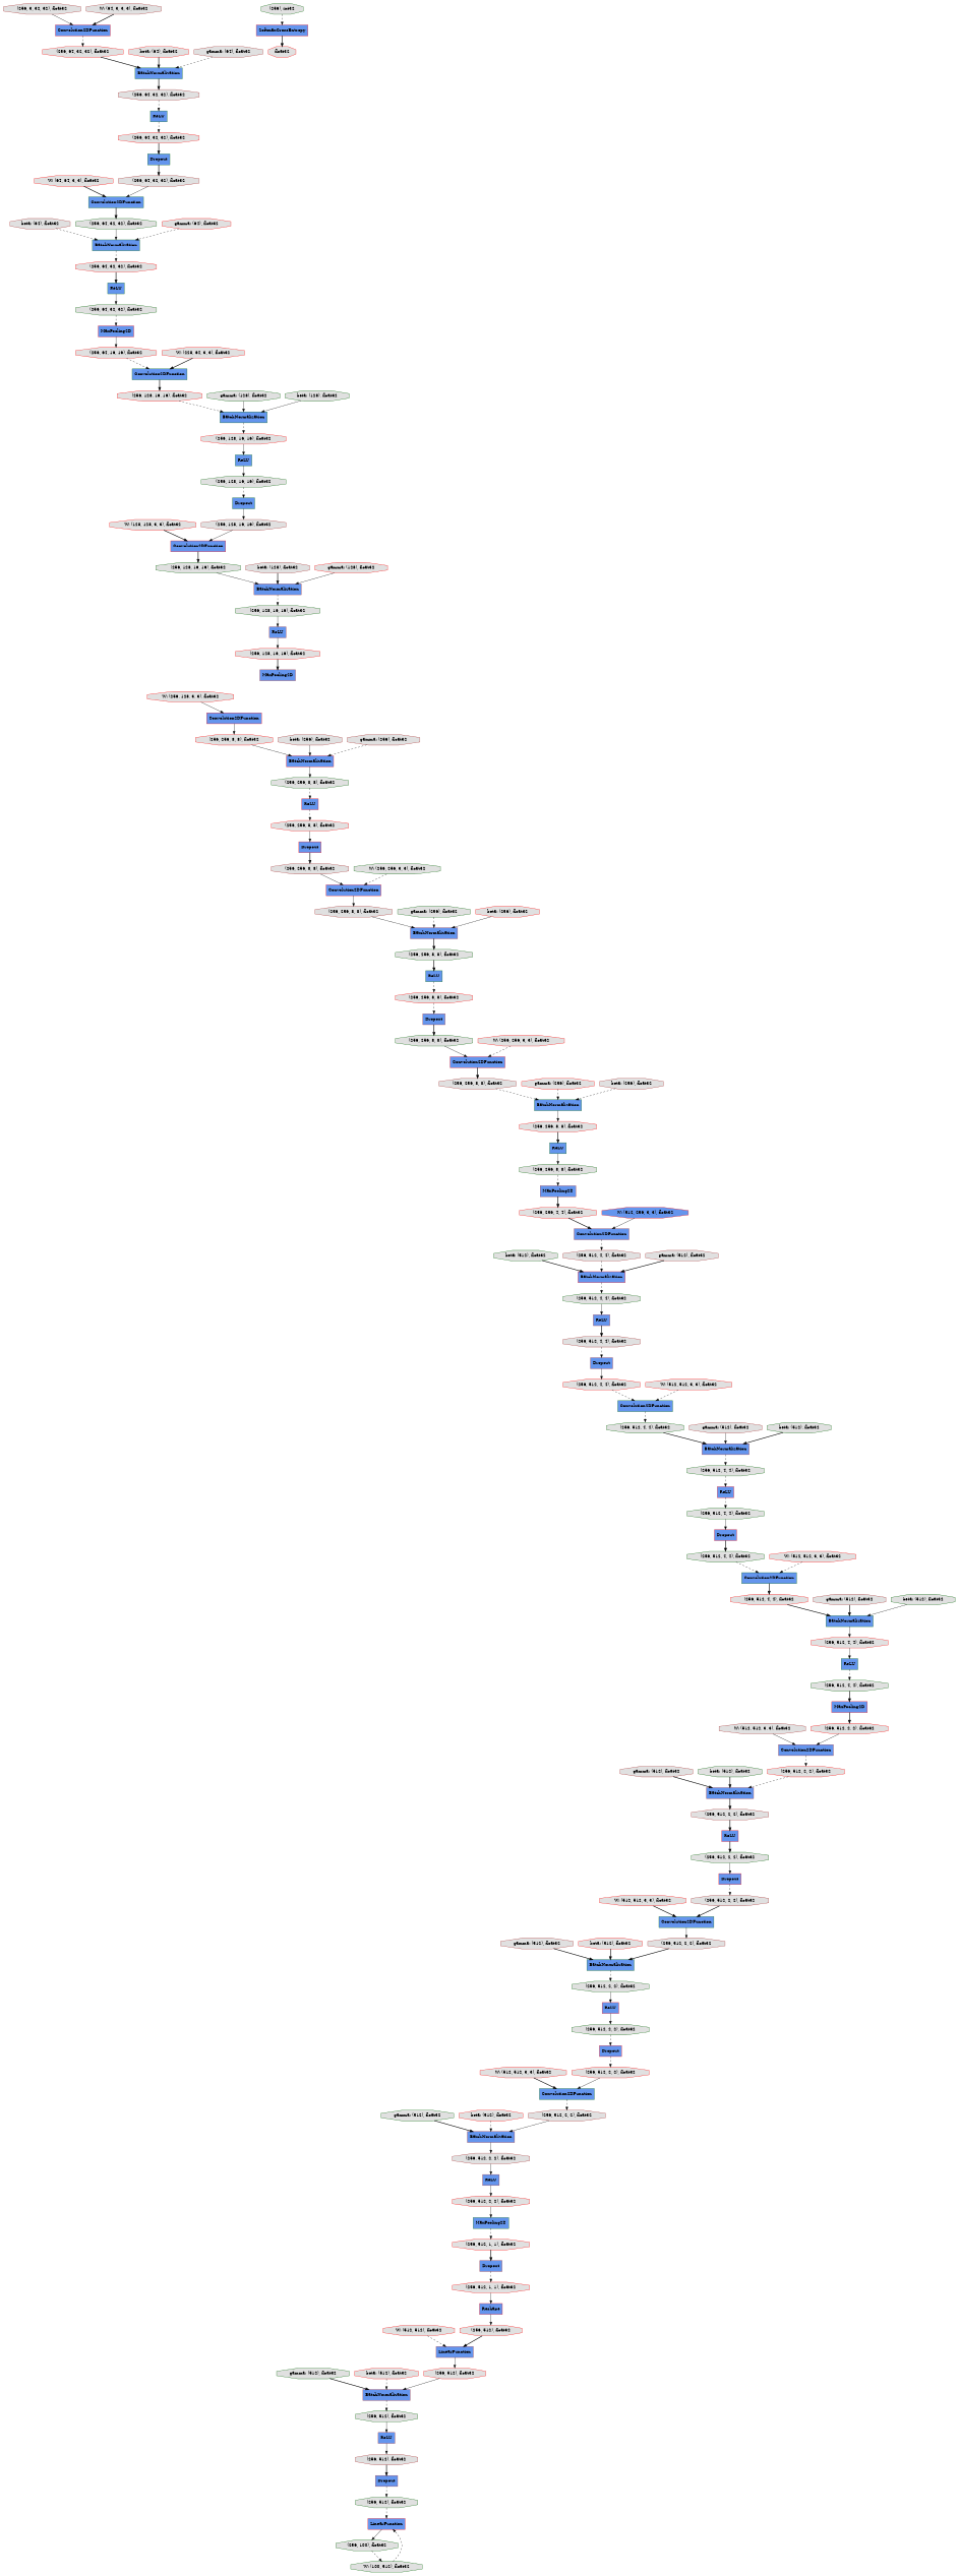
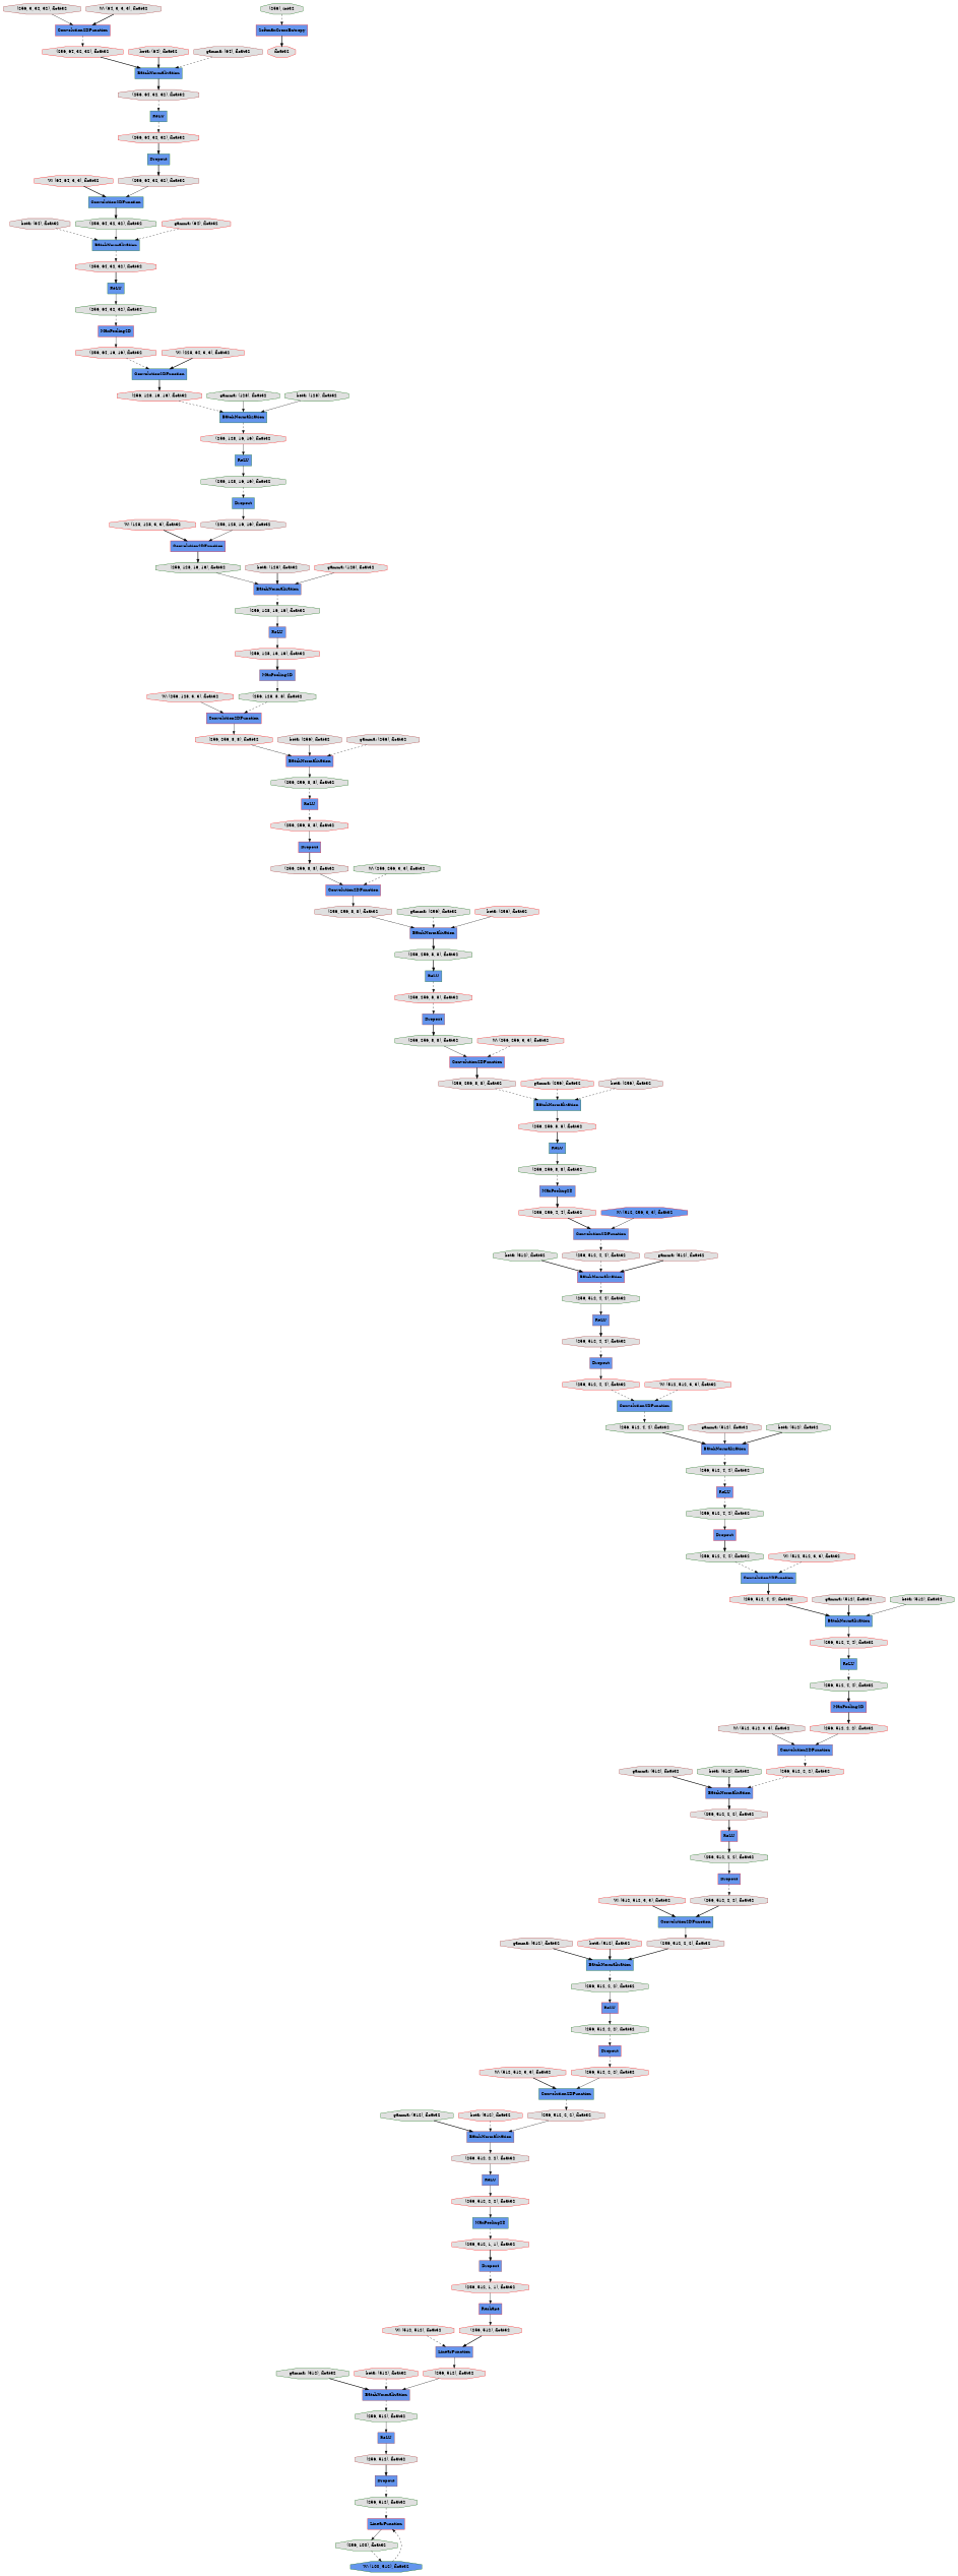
  digraph {
    rankdir=TB
    node [color=red fillcolor="#E0E0E0" shape=octagon style=filled]
    edge [style=dashed]
    n1 [label="(256, 512, 4, 4), float32"]
    n2 [color=darkgreen fillcolor="#6495ED" label=ReLU shape=record]
    n3 [color=darkgreen label="(256, 512, 4, 4), float32"]
    n4 [color=darkgreen label="(256, 512, 4, 4), float32"]
    n5 [color=brown fillcolor="#6495ED" label=ReLU shape=record]
    n6 [color=brown label="(256, 512, 4, 4), float32"]
    n7 [color=darkgreen label="(256, 512, 4, 4), float32"]
    n8 [fillcolor="#6495ED" label=Dropout shape=record]
    n9 [color=darkgreen label="(256, 512, 4, 4), float32"]
    n10 [color=brown label="(256, 512), float32"]
    n11 [color=brown fillcolor="#6495ED" label=Dropout shape=record]
    n12 [color=darkgreen label="(256, 512), float32"]
    n13 [color=brown label="(256, 256, 8, 8), float32"]
    n14 [color=brown fillcolor="#6495ED" label=BatchNormalization shape=record]
    n15 [color=darkgreen label="(256, 256, 8, 8), float32"]
    n16 [color=darkgreen fillcolor="#6495ED" label=ReLU shape=record]
    n17 [label="(256, 256, 8, 8), float32"]
    n18 [color=brown fillcolor="#6495ED" label=Dropout shape=record]
    n19 [color=darkgreen fillcolor="#6495ED" label=ReLU shape=record]
    n20 [label="(256, 64, 32, 32), float32"]
    n21 [color=darkgreen fillcolor="#6495ED" label=Dropout shape=record]
    n22 [color=darkgreen label="(256, 128, 16, 16), float32"]
    n23 [color=brown fillcolor="#6495ED" label=ReLU shape=record]
    n24 [label="(256, 128, 16, 16), float32"]
    n25 [color=brown label="beta: (64), float32"]
    n26 [color=darkgreen fillcolor="#6495ED" label=BatchNormalization shape=record]
    n27 [label="(256, 64, 32, 32), float32"]
    n28 [fillcolor="#6495ED" label=LinearFunction shape=record]
    n29 [color=darkgreen label="(256, 100), float32"]
    n30 [color=brown fillcolor="#6495ED" label=MaxPooling2D shape=record]
    n31 [label="(256, 256, 4, 4), float32"]
    n32 [color=brown fillcolor="#6495ED" label=Convolution2DFunction shape=record]
    n33 [color=brown fillcolor="#6495ED" label=Dropout shape=record]
    n34 [label="(256, 512, 4, 4), float32"]
    n35 [color=brown fillcolor="#6495ED" label=MaxPooling2D shape=record]
    n36 [color=brown fillcolor="#6495ED" label=BatchNormalization shape=record]
    n37 [label="(256, 512, 2, 2), float32"]
    n38 [color=brown fillcolor="#6495ED" label=Convolution2DFunction shape=record]
    n39 [label="(256, 512, 2, 2), float32"]
    n40 [fillcolor="#6495ED" label=Dropout shape=record]
    n41 [color=brown label="(256, 512, 2, 2), float32"]
    n42 [color=darkgreen fillcolor="#6495ED" label=Convolution2DFunction shape=record]
    n43 [color=darkgreen label="(256, 256, 8, 8), float32"]
    n44 [fillcolor="#6495ED" label=Convolution2DFunction shape=record]
    n45 [color=brown label="(256, 256, 8, 8), float32"]
    n46 [label="W: (64, 64, 3, 3), float32"]
    n47 [color=darkgreen fillcolor="#6495ED" label=Convolution2DFunction shape=record]
    n48 [color=darkgreen label="(256, 64, 32, 32), float32"]
    n49 [color=darkgreen fillcolor="#6495ED" label=Convolution2DFunction shape=record]
    n50 [color=darkgreen fillcolor="#6495ED" label=Convolution2DFunction shape=record]
    n51 [color=darkgreen label="(256, 512, 4, 4), float32"]
-   n52 [color=darkgreen label="W: (100, 512), float32"]
+   n52 [color=darkgreen fillcolor="#6495ED" label="W: (100, 512), float32"]
    n53 [fillcolor="#6495ED" label=SoftmaxCrossEntropy shape=record]
    n54 [label=float32]
    n55 [color=darkgreen label="(256), int32"]
    n56 [color=brown label="gamma: (512), float32"]
    n57 [color=brown fillcolor="#6495ED" label=BatchNormalization shape=record]
    n58 [color=brown label="(256, 512, 2, 2), float32"]
    n59 [color=brown label="(256, 3, 32, 32), float32"]
    n60 [fillcolor="#6495ED" label=Convolution2DFunction shape=record]
    n61 [label="(256, 64, 32, 32), float32"]
    n62 [label="W: (128, 128, 3, 3), float32"]
    n63 [fillcolor="#6495ED" label=Convolution2DFunction shape=record]
    n64 [color=darkgreen label="(256, 128, 16, 16), float32"]
    n65 [fillcolor="#6495ED" label=ReLU shape=record]
    n66 [color=darkgreen label="(256, 512, 2, 2), float32"]
    n67 [color=darkgreen fillcolor="#6495ED" label=BatchNormalization shape=record]
    n68 [label="(256, 128, 16, 16), float32"]
    n69 [color=darkgreen fillcolor="#6495ED" label=ReLU shape=record]
    n70 [fillcolor="#6495ED" label=Dropout shape=record]
    n71 [color=brown label="(256, 256, 8, 8), float32"]
    n72 [fillcolor="#6495ED" label=Convolution2DFunction shape=record]
    n73 [label="beta: (64), float32"]
    n74 [color=darkgreen fillcolor="#6495ED" label=BatchNormalization shape=record]
    n75 [color=brown label="(256, 64, 32, 32), float32"]
    n76 [color=darkgreen label="(256, 512, 4, 4), float32"]
    n77 [fillcolor="#6495ED" label=ReLU shape=record]
    n78 [label="W: (512, 512, 3, 3), float32"]
    n79 [label="(256, 512, 4, 4), float32"]
    n80 [color=darkgreen label="(256, 512), float32"]
    n81 [color=brown fillcolor="#6495ED" label=ReLU shape=record]
    n82 [color=brown fillcolor="#6495ED" label=BatchNormalization shape=record]
    n83 [color=darkgreen label="beta: (512), float32"]
    n84 [fillcolor="#6495ED" label=BatchNormalization shape=record]
    n85 [color=darkgreen fillcolor="#6495ED" label=BatchNormalization shape=record]
    n86 [label="(256, 256, 8, 8), float32"]
    n87 [color=darkgreen fillcolor="#6495ED" label=ReLU shape=record]
    n88 [color=darkgreen label="(256, 256, 8, 8), float32"]
    n89 [label="(256, 256, 8, 8), float32"]
    n90 [label="gamma: (64), float32"]
    n91 [label="(256, 256, 8, 8), float32"]
    n92 [fillcolor="#6495ED" label=BatchNormalization shape=record]
    n93 [color=darkgreen label="(256, 256, 8, 8), float32"]
    n94 [fillcolor="#6495ED" label=ReLU shape=record]
    n95 [color=darkgreen label="(256, 64, 32, 32), float32"]
    n96 [fillcolor="#6495ED" label=MaxPooling2D shape=record]
    n97 [label="(256, 64, 16, 16), float32"]
    n98 [fillcolor="#6495ED" label=Dropout shape=record]
    n99 [label="(256, 512, 2, 2), float32"]
    n100 [color=darkgreen fillcolor="#6495ED" label=Convolution2DFunction shape=record]
    n101 [color=darkgreen fillcolor="#6495ED" label=Convolution2DFunction shape=record]
    n102 [color=brown label="(256, 512, 2, 2), float32"]
    n103 [label="(256, 128, 16, 16), float32"]
    n104 [color=darkgreen label="(256, 128, 16, 16), float32"]
    n105 [color=darkgreen fillcolor="#6495ED" label=Dropout shape=record]
    n106 [fillcolor="#6495ED" label=MaxPooling2D shape=record]
    n107 [color=brown label="(256, 64, 32, 32), float32"]
    n108 [color=brown label="(256, 512, 4, 4), float32"]
    n109 [label="W: (256, 128, 3, 3), float32"]
    n110 [fillcolor="#6495ED" label=Convolution2DFunction shape=record]
    n111 [color=darkgreen label="(256, 512, 2, 2), float32"]
    n112 [fillcolor="#6495ED" label=ReLU shape=record]
    n113 [color=darkgreen label="(256, 512, 2, 2), float32"]
    n114 [color=darkgreen fillcolor="#6495ED" label=BatchNormalization shape=record]
    n115 [color=darkgreen fillcolor="#6495ED" label=BatchNormalization shape=record]
    n116 [color=brown label="gamma: (512), float32"]
    n117 [color=brown fillcolor="#6495ED" label=LinearFunction shape=record]
    n118 [label="(256, 512), float32"]
    n119 [color=brown fillcolor="#6495ED" label=BatchNormalization shape=record]
    n120 [color=brown label="gamma: (64), float32"]
    n121 [color=brown label="beta: (256), float32"]
    n122 [color=darkgreen label="gamma: (512), float32"]
    n123 [color=darkgreen label="W: (256, 256, 3, 3), float32"]
+   n124 [color=darkgreen label="(256, 128, 8, 8), float32"]
    n125 [color=darkgreen fillcolor="#6495ED" label=MaxPooling2D shape=record]
    n126 [label="(256, 512, 1, 1), float32"]
    n127 [color=brown fillcolor="#6495ED" label=Dropout shape=record]
    n128 [color=brown label="(256, 512, 2, 2), float32"]
    n129 [label="beta: (512), float32"]
    n130 [color=darkgreen label="gamma: (256), float32"]
    n131 [color=darkgreen label="beta: (512), float32"]
    n132 [color=brown label="W: (64, 3, 3, 3), float32"]
    n133 [label="beta: (256), float32"]
    n134 [color=brown fillcolor="#6495ED" label=BatchNormalization shape=record]
    n135 [color=brown label="(256, 128, 16, 16), float32"]
    n136 [color=brown label="(256, 512, 2, 2), float32"]
    n137 [color=brown fillcolor="#6495ED" label=ReLU shape=record]
    n138 [label="(256, 512, 2, 2), float32"]
    n139 [color=brown label="beta: (128), float32"]
    n140 [label="W: (256, 256, 3, 3), float32"]
    n141 [color=darkgreen fillcolor="#6495ED" label=ReLU shape=record]
    n142 [label="(256, 512, 1, 1), float32"]
    n143 [fillcolor="#6495ED" label=Reshape shape=record]
    n144 [fillcolor="#6495ED" label="W: (512, 256, 3, 3), float32"]
    n145 [label="gamma: (256), float32"]
    n146 [label="W: (228, 64, 3, 3), float32"]
    n147 [color=darkgreen label="beta: (512), float32"]
    n148 [color=brown label="beta: (256), float32"]
    n149 [label="W: (512, 512, 3, 3), float32"]
    n150 [color=brown label="gamma: (256), float32"]
    n151 [color=darkgreen label="gamma: (128), float32"]
    n152 [color=darkgreen label="beta: (128), float32"]
    n153 [color=brown label="gamma: (512), float32"]
    n154 [color=brown label="gamma: (512), float32"]
    n155 [label="(256, 512), float32"]
    n156 [label="beta: (512), float32"]
    n157 [label="W: (512, 512, 3, 3), float32"]
    n158 [label="W: (512, 512, 3, 3), float32"]
    n159 [color=darkgreen label="gamma: (512), float32"]
    n160 [color=brown label="W: (512, 512, 3, 3), float32"]
    n161 [color=brown label="gamma: (512), float32"]
    n162 [label="W: (512, 512), float32"]
    n163 [label="beta: (512), float32"]
    n164 [label="gamma: (128), float32"]
    n165 [color=darkgreen label="beta: (512), float32"]
    n1 -> n2 [style=solid]
    n2 -> n3
    n3 -> n106 [style=bold]
    n4 -> n5 [style=solid]
    n5 -> n6 [style=bold]
    n6 -> n33
    n7 -> n8 [style=solid]
    n8 -> n9 [style=bold]
    n9 -> n49
    n10 -> n11 [style=bold]
    n11 -> n12
    n12 -> n28
    n13 -> n14 [style=solid]
    n14 -> n15 [style=bold]
    n15 -> n16 [style=bold]
    n16 -> n17
    n17 -> n18
    n18 -> n43 [style=bold]
    n19 -> n20
    n20 -> n21 [style=bold]
    n21 -> n107 [style=bold]
    n22 -> n23 [style=solid]
    n23 -> n24 [style=solid]
    n24 -> n35 [style=bold]
    n25 -> n26
    n26 -> n27
    n27 -> n141 [style=bold]
    n28 -> n29 [style=solid]
    n29 -> n52
    n30 -> n31 [style=bold]
    n31 -> n32 [style=bold]
    n32 -> n108
    n33 -> n34 [style=solid]
    n34 -> n50
+   n35 -> n124 [style=solid]
    n36 -> n22
    n37 -> n38 [style=solid]
    n38 -> n39
    n39 -> n57
    n40 -> n41
    n41 -> n42 [style=bold]
    n42 -> n102 [style=solid]
    n43 -> n44 [style=solid]
    n44 -> n45 [style=bold]
    n45 -> n85
    n46 -> n47 [style=bold]
    n47 -> n48 [style=bold]
    n48 -> n26 [style=solid]
    n49 -> n79 [style=bold]
    n50 -> n51
    n51 -> n82 [style=bold]
    n52 -> n28
    n53 -> n54 [style=bold]
    n55 -> n53
    n56 -> n57 [style=bold]
    n57 -> n58 [style=bold]
    n58 -> n65 [style=bold]
    n59 -> n60 [style=solid]
    n60 -> n61
    n61 -> n74 [style=bold]
    n62 -> n63 [style=bold]
    n63 -> n64 [style=bold]
    n64 -> n36 [style=solid]
    n65 -> n66 [style=bold]
    n66 -> n40 [style=solid]
    n67 -> n68
    n68 -> n69 [style=solid]
    n69 -> n104 [style=solid]
    n70 -> n71 [style=bold]
    n71 -> n72 [style=solid]
    n72 -> n13 [style=solid]
    n73 -> n74 [style=bold]
    n74 -> n75 [style=bold]
    n75 -> n19
    n76 -> n77
    n77 -> n7
    n78 -> n49
    n79 -> n114 [style=bold]
    n80 -> n81 [style=solid]
    n81 -> n10 [style=solid]
    n82 -> n76
    n83 -> n84 [style=bold]
    n84 -> n4
    n85 -> n86 [style=solid]
    n86 -> n87 [style=bold]
    n87 -> n88 [style=solid]
    n88 -> n30
    n89 -> n70 [style=solid]
    n90 -> n26
    n91 -> n92 [style=solid]
    n92 -> n93 [style=solid]
    n93 -> n94
    n94 -> n89
    n95 -> n96
    n96 -> n97 [style=solid]
    n97 -> n101
    n98 -> n99
    n99 -> n100 [style=solid]
    n100 -> n128
    n101 -> n103 [style=bold]
    n102 -> n115 [style=bold]
    n103 -> n67
    n104 -> n105
    n105 -> n135 [style=solid]
    n106 -> n37 [style=bold]
    n107 -> n47 [style=solid]
    n108 -> n84
    n109 -> n110 [style=solid]
    n110 -> n91 [style=solid]
    n111 -> n112 [style=solid]
    n112 -> n113 [style=solid]
    n113 -> n98
    n114 -> n1 [style=solid]
    n115 -> n111
    n116 -> n114 [style=bold]
    n117 -> n118 [style=solid]
    n118 -> n119 [style=solid]
    n119 -> n80
    n120 -> n74
    n121 -> n92 [style=solid]
    n122 -> n119 [style=bold]
    n123 -> n72
+   n124 -> n110
    n125 -> n126
    n126 -> n127 [style=bold]
    n127 -> n142
    n128 -> n134 [style=solid]
    n129 -> n119
    n130 -> n14
    n131 -> n114 [style=solid]
    n132 -> n60 [style=bold]
    n133 -> n14 [style=solid]
    n134 -> n136 [style=solid]
    n135 -> n63 [style=solid]
    n136 -> n137 [style=solid]
    n137 -> n138 [style=solid]
    n138 -> n125 [style=solid]
    n139 -> n36 [style=bold]
    n140 -> n44
    n141 -> n95 [style=solid]
    n142 -> n143 [style=solid]
    n143 -> n155 [style=solid]
    n144 -> n32 [style=solid]
    n145 -> n85
    n146 -> n101 [style=bold]
    n147 -> n57 [style=bold]
    n148 -> n85
    n149 -> n42 [style=bold]
    n150 -> n92
    n151 -> n67 [style=solid]
    n152 -> n67 [style=solid]
    n153 -> n115 [style=bold]
    n154 -> n84 [style=bold]
    n155 -> n117 [style=bold]
    n156 -> n115 [style=bold]
    n157 -> n100 [style=bold]
    n158 -> n50
    n159 -> n134 [style=bold]
    n160 -> n38 [style=solid]
    n161 -> n82 [style=solid]
    n162 -> n117
    n163 -> n134
    n164 -> n36 [style=solid]
    n165 -> n82 [style=bold]
  }
